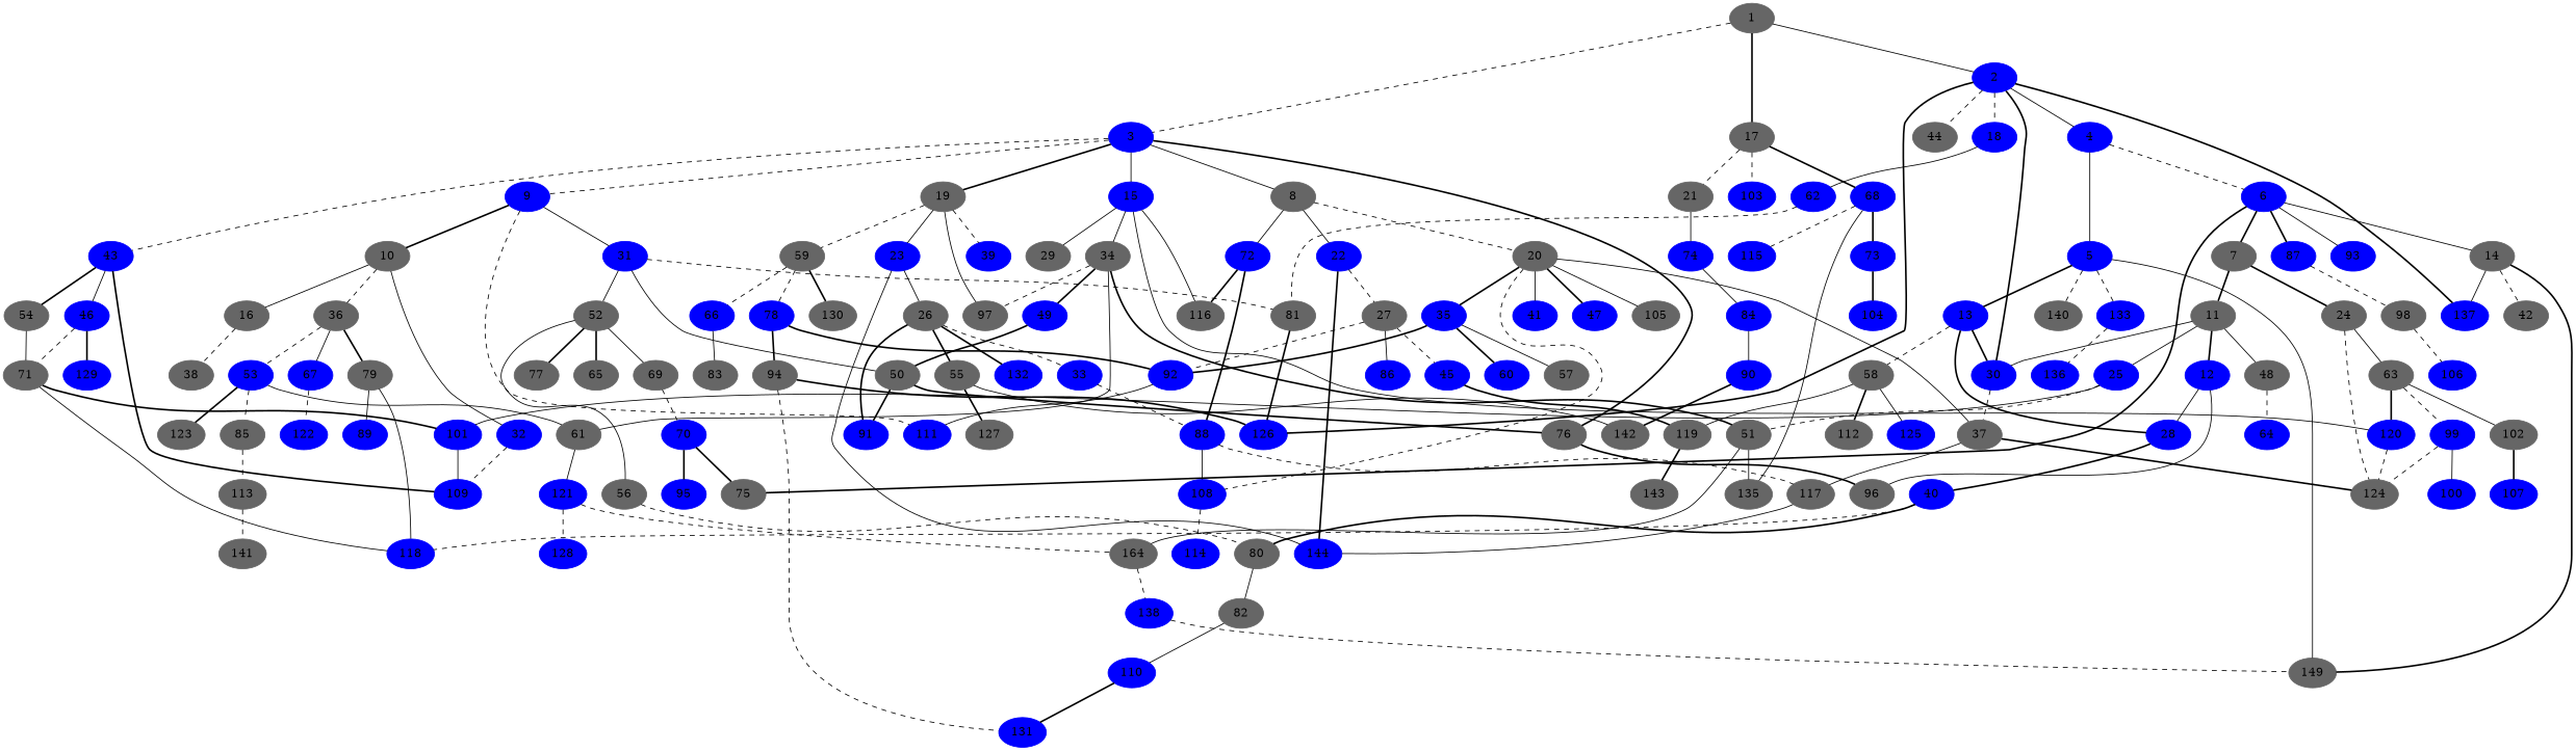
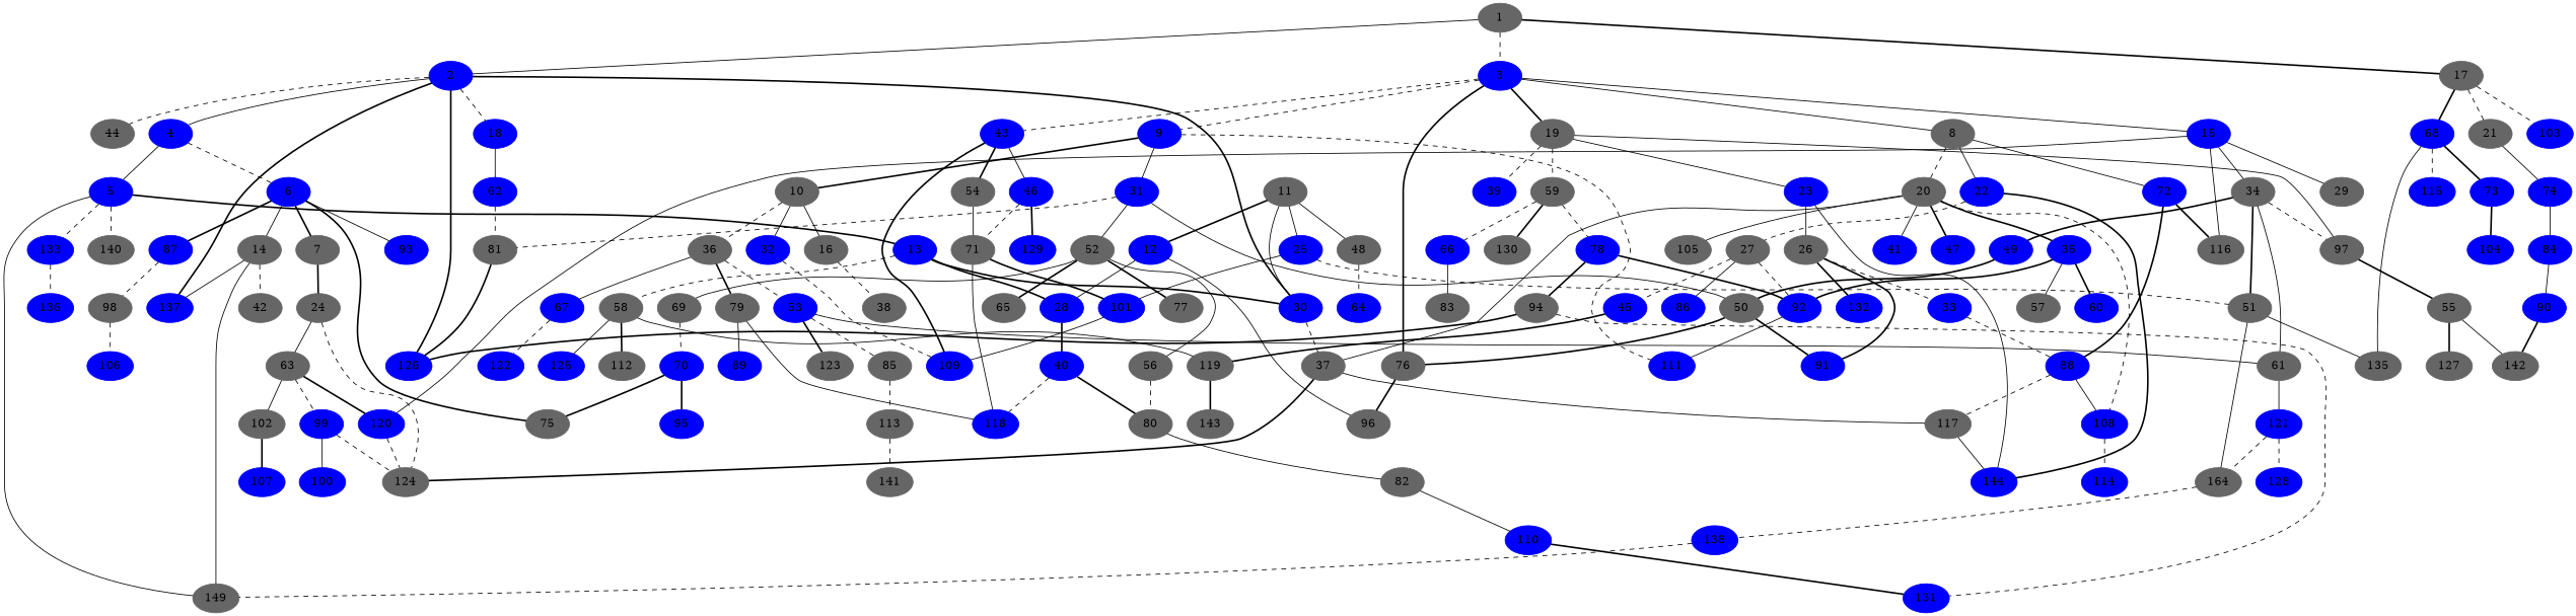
  graph {
    node [color=blue style=filled]
    edge [style=solid]
    1 [color=gray40]
    2
    3
    17 [color=gray40]
    4
    18
    30
    44 [color=gray40]
    126
    137
    8 [color=gray40]
    9
    15
    19 [color=gray40]
    43
    76 [color=gray40]
    21 [color=gray40]
    68
    103
    5
    6
    62
    37 [color=gray40]
    20 [color=gray40]
    22
    72
    10 [color=gray40]
    31
    111
    29 [color=gray40]
    34 [color=gray40]
    116 [color=gray40]
    120
    23
    39
    59 [color=gray40]
    97 [color=gray40]
    109
    46
    54 [color=gray40]
    96 [color=gray40]
    13
    133
    n44 [color=gray40 label=149]
    140 [color=gray40]
    7 [color=gray40]
    14 [color=gray40]
    75 [color=gray40]
    87
    93
    28
    58 [color=gray40]
    136
    11 [color=gray40]
    24 [color=gray40]
    42 [color=gray40]
    98 [color=gray40]
    12
    25
    48 [color=gray40]
    63 [color=gray40]
    124 [color=gray40]
    35
    41
    47
    105 [color=gray40]
    108
    27 [color=gray40]
    144
    88
    16 [color=gray40]
    32
    36 [color=gray40]
    50 [color=gray40]
    52 [color=gray40]
    81 [color=gray40]
    38 [color=gray40]
    53
    67
    79 [color=gray40]
    51 [color=gray40]
    101
    64
    40
    119 [color=gray40]
    112 [color=gray40]
    125
    49
    61 [color=gray40]
    74
    135 [color=gray40]
    73
    115
    26 [color=gray40]
    66
    78
    130 [color=gray40]
    92
    57 [color=gray40]
    60
    117 [color=gray40]
    114
    84
    45
    86
    33
    55 [color=gray40]
    91
    132
    99
    102 [color=gray40]
    n112 [color=gray40 label=164]
    127 [color=gray40]
    142 [color=gray40]
    80 [color=gray40]
    118
    56 [color=gray40]
    65 [color=gray40]
    69 [color=gray40]
    77 [color=gray40]
    121
    85 [color=gray40]
    123 [color=gray40]
    122
    89
    82 [color=gray40]
    71 [color=gray40]
    129
    143 [color=gray40]
    138
    70
    113 [color=gray40]
    83 [color=gray40]
    94 [color=gray40]
    128
    100
    107
    104
    95
    90
    131
    110
    141 [color=gray40]
    106
    1 -- 2
    1 -- 3 [style=dashed]
    1 -- 17 [style=bold]
    2 -- 4
    2 -- 18 [style=dashed]
    2 -- 30 [style=bold]
    2 -- 44 [style=dashed]
    2 -- 126 [style=bold]
    2 -- 137 [style=bold]
    3 -- 8
    3 -- 9 [style=dashed]
    3 -- 15
    3 -- 19 [style=bold]
    3 -- 43 [style=dashed]
    3 -- 76 [style=bold]
    17 -- 21 [style=dashed]
    17 -- 68 [style=bold]
    17 -- 103 [style=dashed]
    4 -- 5
    4 -- 6 [style=dashed]
    18 -- 62
    30 -- 37 [style=dashed]
    8 -- 20 [style=dashed]
    8 -- 22
    8 -- 72
    9 -- 10 [style=bold]
    9 -- 31
    9 -- 111 [style=dashed]
    15 -- 29
    15 -- 34
    15 -- 116
    15 -- 120
    19 -- 23
    19 -- 39 [style=dashed]
    19 -- 59 [style=dashed]
    19 -- 97
    43 -- 109 [style=bold]
    43 -- 46
    43 -- 54 [style=bold]
    76 -- 96 [style=bold]
    21 -- 74
    68 -- 135
    68 -- 73 [style=bold]
    68 -- 115 [style=dashed]
    5 -- 13 [style=bold]
    5 -- 133 [style=dashed]
    5 -- n44
    5 -- 140 [style=dashed]
    6 -- 7 [style=bold]
    6 -- 14
    6 -- 75 [style=bold]
    6 -- 87 [style=bold]
    6 -- 93
    62 -- 81 [style=dashed]
    37 -- 124 [style=bold]
    37 -- 117
    20 -- 37
    20 -- 35 [style=bold]
    20 -- 41
    20 -- 47 [style=bold]
    20 -- 105
    20 -- 108 [style=dashed]
    22 -- 27 [style=dashed]
    22 -- 144 [style=bold]
    72 -- 116 [style=bold]
    72 -- 88 [style=bold]
    10 -- 16
    10 -- 32
    10 -- 36 [style=dashed]
    31 -- 50
    31 -- 52
    31 -- 81 [style=dashed]
    34 -- 97 [style=dashed]
    34 -- 51 [style=bold]
    34 -- 49 [style=bold]
    34 -- 61
    120 -- 124 [style=dashed]
    23 -- 144
    23 -- 26
    59 -- 66 [style=dashed]
    59 -- 78 [style=dashed]
    59 -- 130 [style=bold]
    46 -- 71 [style=dashed]
    46 -- 129 [style=bold]
    54 -- 71
    13 -- 30 [style=bold]
    13 -- 28 [style=bold]
    13 -- 58 [style=dashed]
    133 -- 136 [style=dashed]
-   7 -- 11 [style=bold]
    7 -- 24 [style=bold]
    14 -- 137
-   14 -- n44 [style=bold]
+   14 -- n44
    14 -- 42 [style=dashed]
    87 -- 98 [style=dashed]
    28 -- 40 [style=bold]
    58 -- 119
    58 -- 112 [style=bold]
    58 -- 125
    11 -- 30
    11 -- 12 [style=bold]
    11 -- 25
    11 -- 48
    24 -- 63
    24 -- 124 [style=dashed]
    98 -- 106 [style=dashed]
    12 -- 96
    12 -- 28
    25 -- 51 [style=dashed]
    25 -- 101
    48 -- 64 [style=dashed]
    63 -- 120 [style=bold]
    63 -- 99 [style=dashed]
    63 -- 102
    35 -- 92 [style=bold]
    35 -- 57
    35 -- 60 [style=bold]
    108 -- 114 [style=dashed]
    27 -- 92 [style=dashed]
    27 -- 45 [style=dashed]
    27 -- 86
    88 -- 108
    88 -- 117 [style=dashed]
    16 -- 38 [style=dashed]
    32 -- 109 [style=dashed]
    36 -- 53 [style=dashed]
    36 -- 67
    36 -- 79 [style=bold]
    50 -- 76 [style=bold]
    50 -- 91 [style=bold]
    52 -- 56
    52 -- 65 [style=bold]
    52 -- 69
    52 -- 77 [style=bold]
    81 -- 126 [style=bold]
    53 -- 61
    53 -- 85 [style=dashed]
    53 -- 123 [style=bold]
    67 -- 122 [style=dashed]
    79 -- 118
    79 -- 89
    51 -- 135
    51 -- n112
    101 -- 109
    40 -- 80 [style=bold]
    40 -- 118 [style=dashed]
    119 -- 143 [style=bold]
    49 -- 50 [style=bold]
    61 -- 121
    74 -- 84
    73 -- 104 [style=bold]
    26 -- 33 [style=dashed]
-   26 -- 55 [style=bold]
+   97 -- 55 [style=bold]
    26 -- 91 [style=bold]
    26 -- 132 [style=bold]
    66 -- 83
    78 -- 92 [style=bold]
    78 -- 94 [style=bold]
    92 -- 111
    117 -- 144
    84 -- 90
    45 -- 119 [style=bold]
    33 -- 88 [style=dashed]
    55 -- 127 [style=bold]
    55 -- 142
    99 -- 124 [style=dashed]
    99 -- 100
    102 -- 107 [style=bold]
    n112 -- 138 [style=dashed]
    80 -- 82
    56 -- 80 [style=dashed]
    69 -- 70 [style=dashed]
    121 -- n112 [style=dashed]
    121 -- 128 [style=dashed]
    85 -- 113 [style=dashed]
    82 -- 110
    71 -- 101 [style=bold]
    71 -- 118
    138 -- n44 [style=dashed]
    70 -- 75 [style=bold]
    70 -- 95 [style=bold]
    113 -- 141 [style=dashed]
    94 -- 126 [style=bold]
    94 -- 131 [style=dashed]
    90 -- 142 [style=bold]
    110 -- 131 [style=bold]
  }
